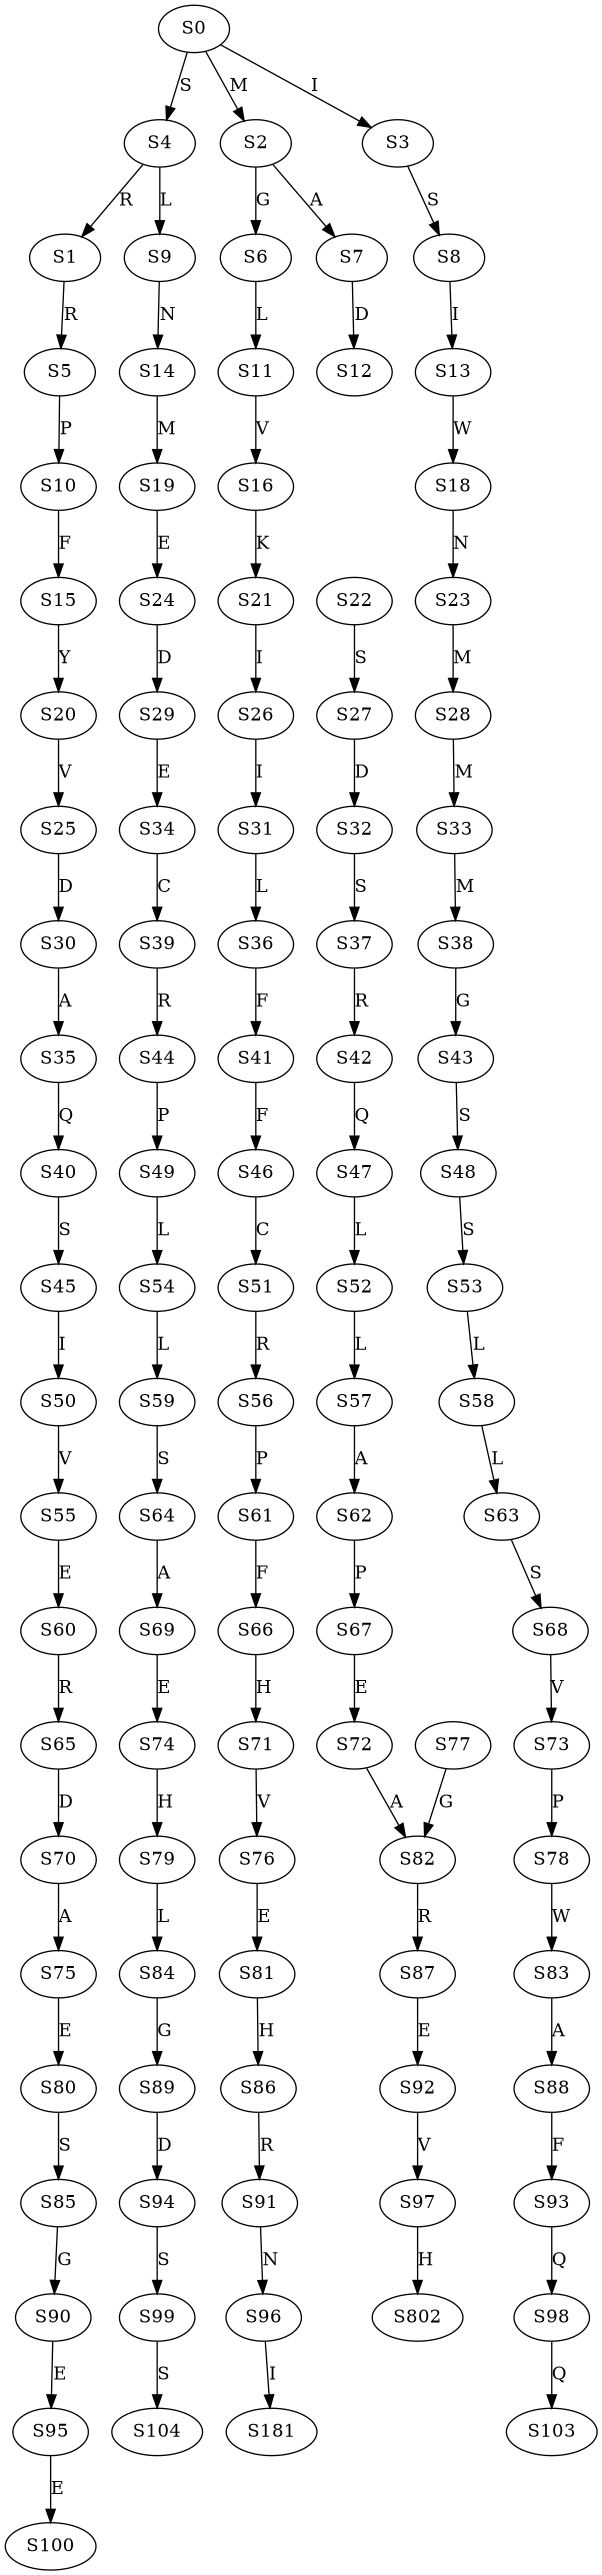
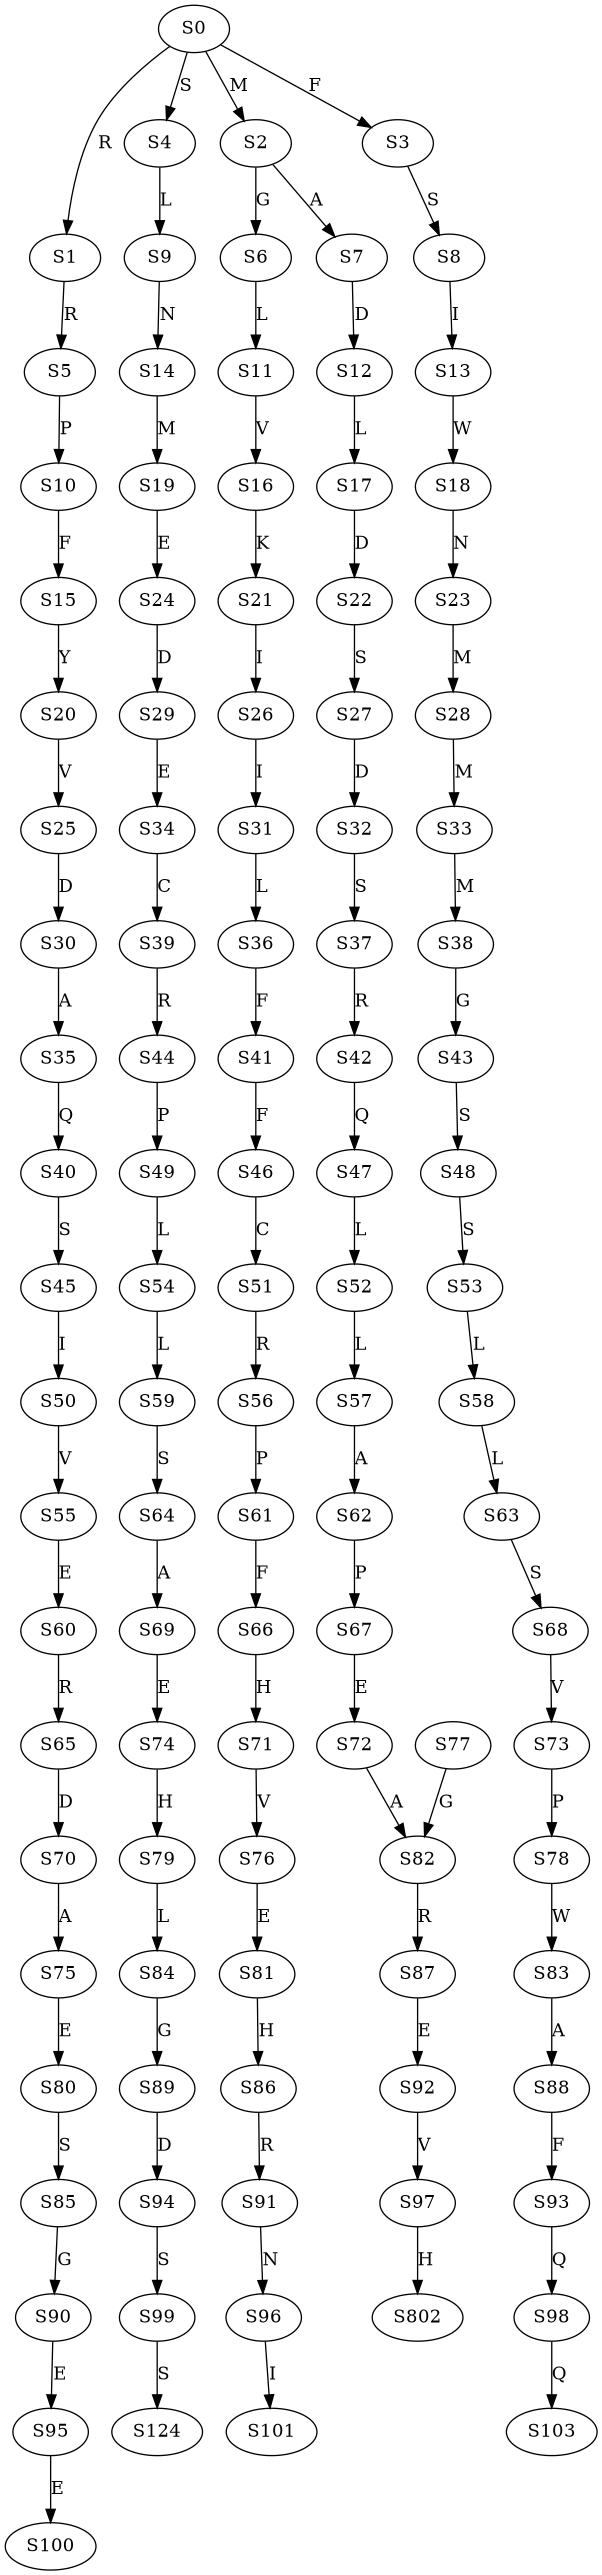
  strict digraph {
    S0
    S1
    S2
    S3
    S4
    S5
    S6
    S7
    S8
    S9
    S10
    S11
    S12
    S13
    S14
    S15
    S16
+   S17
    S18
    S19
    S20
    S21
    S22
    S23
    S24
    S25
    S26
    S27
    S28
    S29
    S30
    S31
    S32
    S33
    S34
    S35
    S36
    S37
    S38
    S39
    S40
    S41
    S42
    S43
    S44
    S45
    S46
    S47
    S48
    S49
    S50
    S51
    S52
    S53
    S54
    S55
    S56
    S57
    S58
    S59
    S60
    S61
    S62
    S63
    S64
    S65
    S66
    S67
    S68
    S69
    S70
    S71
    S72
    S73
    S74
    S75
    S76
    S82
    S78
    S79
    S80
    S81
    S77
    S83
    S84
    S85
    S86
    S87
    S88
    S89
    S90
    S91
    S92
    S93
    S94
    S95
    S96
    S97
    S98
    S99
    S100
-   S101 [label=S181]
+   S101
    n103 [label=S802]
    S103
-   S104
-   S4 -> S1 [label=R]
+   S104 [label=S124]
+   S0 -> S1 [label=R]
    S0 -> S2 [label=M]
-   S0 -> S3 [label=I]
+   S0 -> S3 [label=F]
    S0 -> S4 [label=S]
    S1 -> S5 [label=R]
    S2 -> S6 [label=G]
    S2 -> S7 [label=A]
    S3 -> S8 [label=S]
    S4 -> S9 [label=L]
    S5 -> S10 [label=P]
    S6 -> S11 [label=L]
    S7 -> S12 [label=D]
    S8 -> S13 [label=I]
    S9 -> S14 [label=N]
    S10 -> S15 [label=F]
    S11 -> S16 [label=V]
+   S12 -> S17 [label=L]
    S13 -> S18 [label=W]
    S14 -> S19 [label=M]
    S15 -> S20 [label=Y]
    S16 -> S21 [label=K]
+   S17 -> S22 [label=D]
    S18 -> S23 [label=N]
    S19 -> S24 [label=E]
    S20 -> S25 [label=V]
    S21 -> S26 [label=I]
    S22 -> S27 [label=S]
    S23 -> S28 [label=M]
    S24 -> S29 [label=D]
    S25 -> S30 [label=D]
    S26 -> S31 [label=I]
    S27 -> S32 [label=D]
    S28 -> S33 [label=M]
    S29 -> S34 [label=E]
    S30 -> S35 [label=A]
    S31 -> S36 [label=L]
    S32 -> S37 [label=S]
    S33 -> S38 [label=M]
    S34 -> S39 [label=C]
    S35 -> S40 [label=Q]
    S36 -> S41 [label=F]
    S37 -> S42 [label=R]
    S38 -> S43 [label=G]
    S39 -> S44 [label=R]
    S40 -> S45 [label=S]
    S41 -> S46 [label=F]
    S42 -> S47 [label=Q]
    S43 -> S48 [label=S]
    S44 -> S49 [label=P]
    S45 -> S50 [label=I]
    S46 -> S51 [label=C]
    S47 -> S52 [label=L]
    S48 -> S53 [label=S]
    S49 -> S54 [label=L]
    S50 -> S55 [label=V]
    S51 -> S56 [label=R]
    S52 -> S57 [label=L]
    S53 -> S58 [label=L]
    S54 -> S59 [label=L]
    S55 -> S60 [label=E]
    S56 -> S61 [label=P]
    S57 -> S62 [label=A]
    S58 -> S63 [label=L]
    S59 -> S64 [label=S]
    S60 -> S65 [label=R]
    S61 -> S66 [label=F]
    S62 -> S67 [label=P]
    S63 -> S68 [label=S]
    S64 -> S69 [label=A]
    S65 -> S70 [label=D]
    S66 -> S71 [label=H]
    S67 -> S72 [label=E]
    S68 -> S73 [label=V]
    S69 -> S74 [label=E]
    S70 -> S75 [label=A]
    S71 -> S76 [label=V]
    S72 -> S82 [label=A]
    S73 -> S78 [label=P]
    S74 -> S79 [label=H]
    S75 -> S80 [label=E]
    S76 -> S81 [label=E]
    S82 -> S87 [label=R]
    S78 -> S83 [label=W]
    S79 -> S84 [label=L]
    S80 -> S85 [label=S]
    S81 -> S86 [label=H]
    S77 -> S82 [label=G]
    S83 -> S88 [label=A]
    S84 -> S89 [label=G]
    S85 -> S90 [label=G]
    S86 -> S91 [label=R]
    S87 -> S92 [label=E]
    S88 -> S93 [label=F]
    S89 -> S94 [label=D]
    S90 -> S95 [label=E]
    S91 -> S96 [label=N]
    S92 -> S97 [label=V]
    S93 -> S98 [label=Q]
    S94 -> S99 [label=S]
    S95 -> S100 [label=E]
    S96 -> S101 [label=I]
    S97 -> n103 [label=H]
    S98 -> S103 [label=Q]
    S99 -> S104 [label=S]
  }
